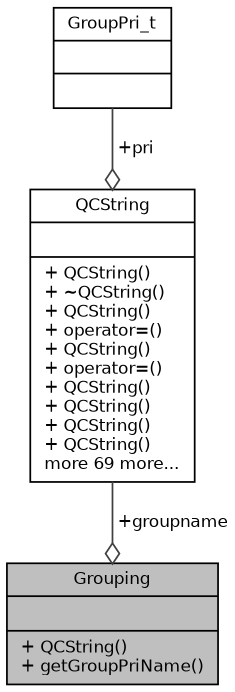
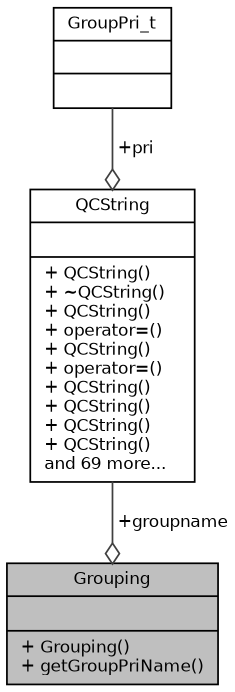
  digraph {
    node [color=black fillcolor=white fontname=Helvetica fontsize=10 shape=record style=filled]
    edge [arrowhead=odiamond color=grey25 fontname=Helvetica fontsize=10 labelfontname=Helvetica labelfontsize=10 style=solid]
-   n1 [fillcolor=grey75 fontcolor=black height=0.2 label="{Grouping\n||+ QCString()\l+ getGroupPriName()\l}" width=0.4]
-   n2 [height=0.2 label="{QCString\n||+ QCString()\l+ ~QCString()\l+ QCString()\l+ operator=()\l+ QCString()\l+ operator=()\l+ QCString()\l+ QCString()\l+ QCString()\l+ QCString()\lmore 69 more...\l}" width=0.4]
+   n1 [fillcolor=grey75 fontcolor=black height=0.2 label="{Grouping\n||+ Grouping()\l+ getGroupPriName()\l}" width=0.4]
+   n2 [height=0.2 label="{QCString\n||+ QCString()\l+ ~QCString()\l+ QCString()\l+ operator=()\l+ QCString()\l+ operator=()\l+ QCString()\l+ QCString()\l+ QCString()\l+ QCString()\land 69 more...\l}" width=0.4]
    n3 [height=0.2 label="{GroupPri_t\n||}" width=0.4]
    n2 -> n1 [label=" +groupname"]
    n3 -> n2 [label=" +pri"]
  }
